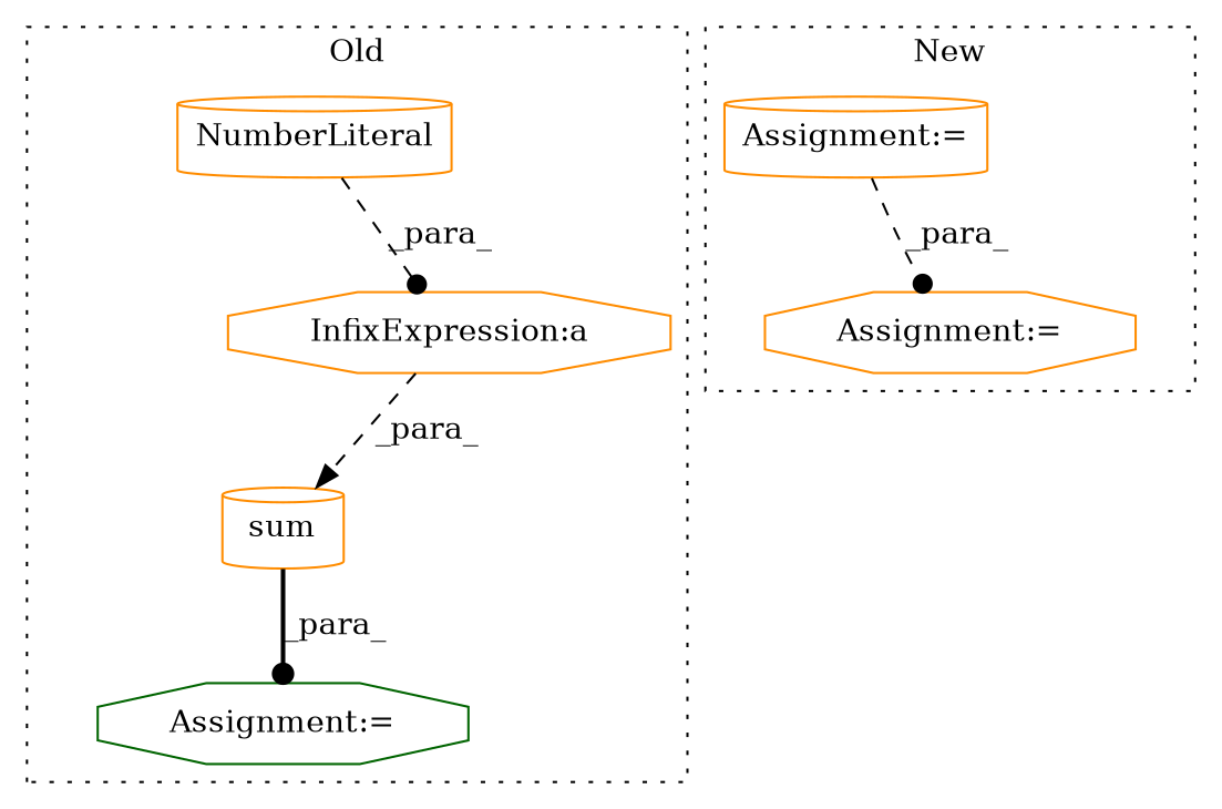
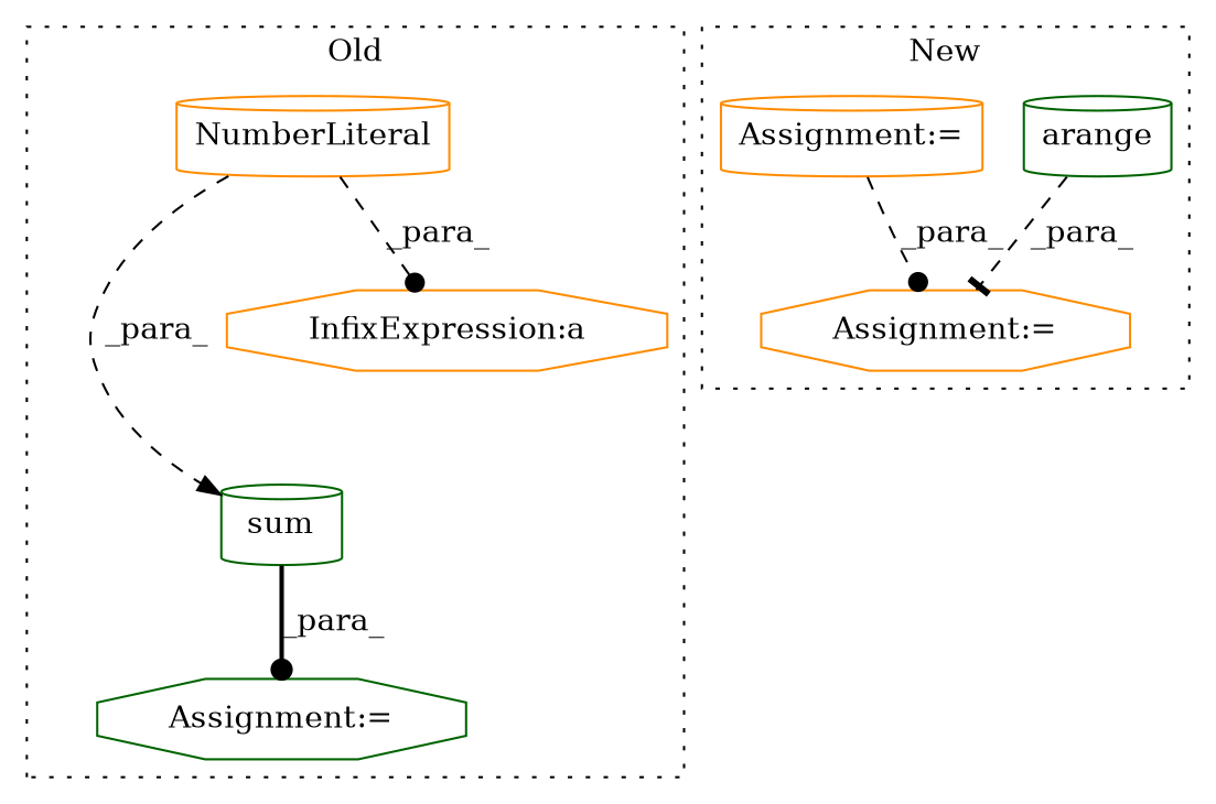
  digraph {
    node [a=7 color=darkorange l=1 shape=cylinder]
    edge [arrowhead=dot style=dashed]
-   n1 [a=32 l="17,-5" label=sum s="808,1000"]
+   n1 [a=32 color=darkgreen l="17,-5" label=sum s="808,1000"]
    n2 [color=darkgreen label="Assignment:=" s=807 shape=octagon]
    n3 [a=27 l=3 label="InfixExpression:a" s=859 shape=octagon]
    n4 [a=34 l=3 label=NumberLiteral s=862]
+   n5 [a=32 color=darkgreen l="7,1" label=arange s="743,778"]
    n6 [label="Assignment:=" s=974 shape=octagon]
    n7 [label="Assignment:=" s=918]
    subgraph cluster_1 {
      label=Old
      style=dotted
      n1
      n2
      n3
      n4
    }
    subgraph cluster_2 {
      label=New
      style=dotted
+     n5
      n6
      n7
    }
    n1 -> n2 [label=_para_ style=bold]
-   n3 -> n1 [arrowhead=normal label=_para_]
+   n4 -> n1 [arrowhead=normal label=_para_]
    n4 -> n3 [label=_para_]
+   n5 -> n6 [arrowhead=tee label=_para_]
    n7 -> n6 [label=_para_]
  }
